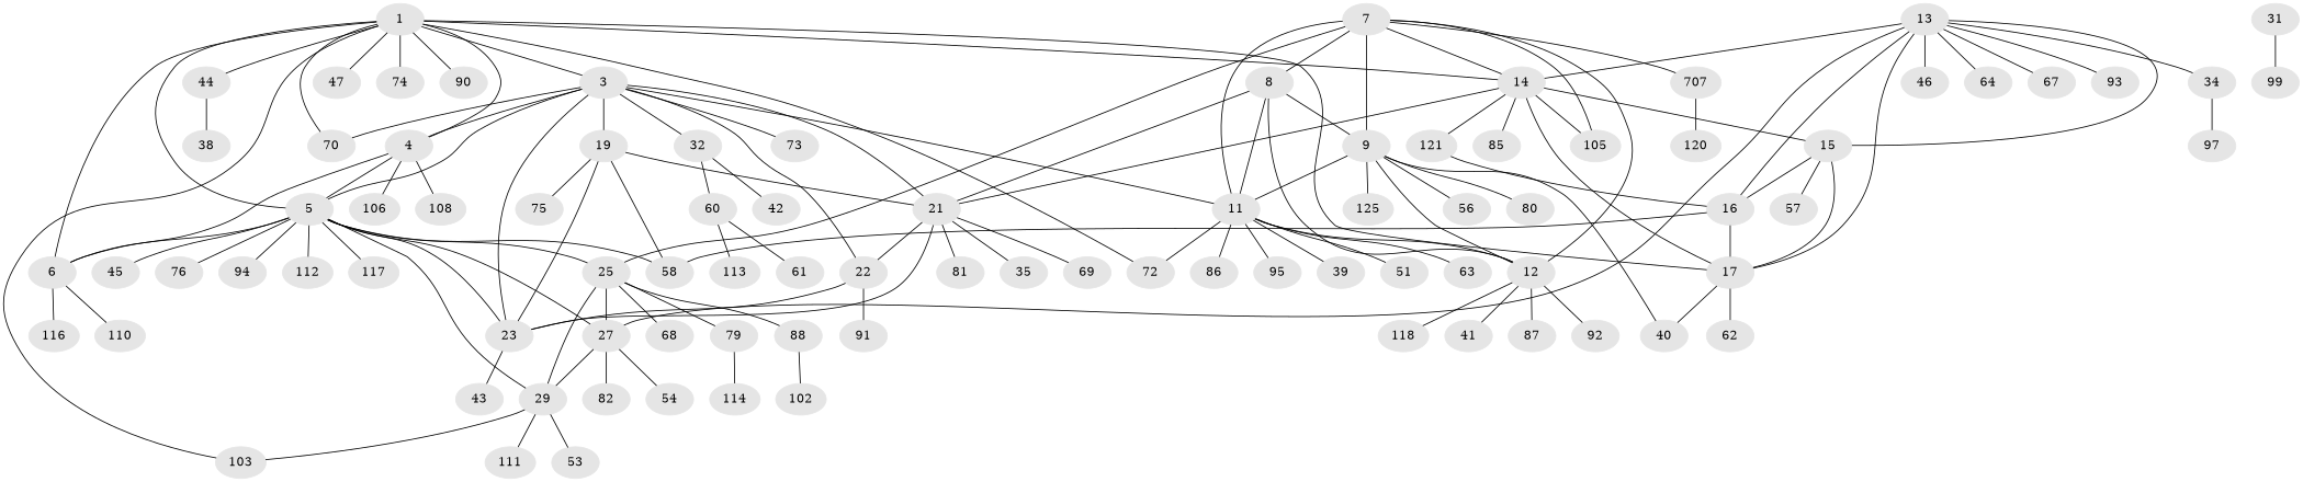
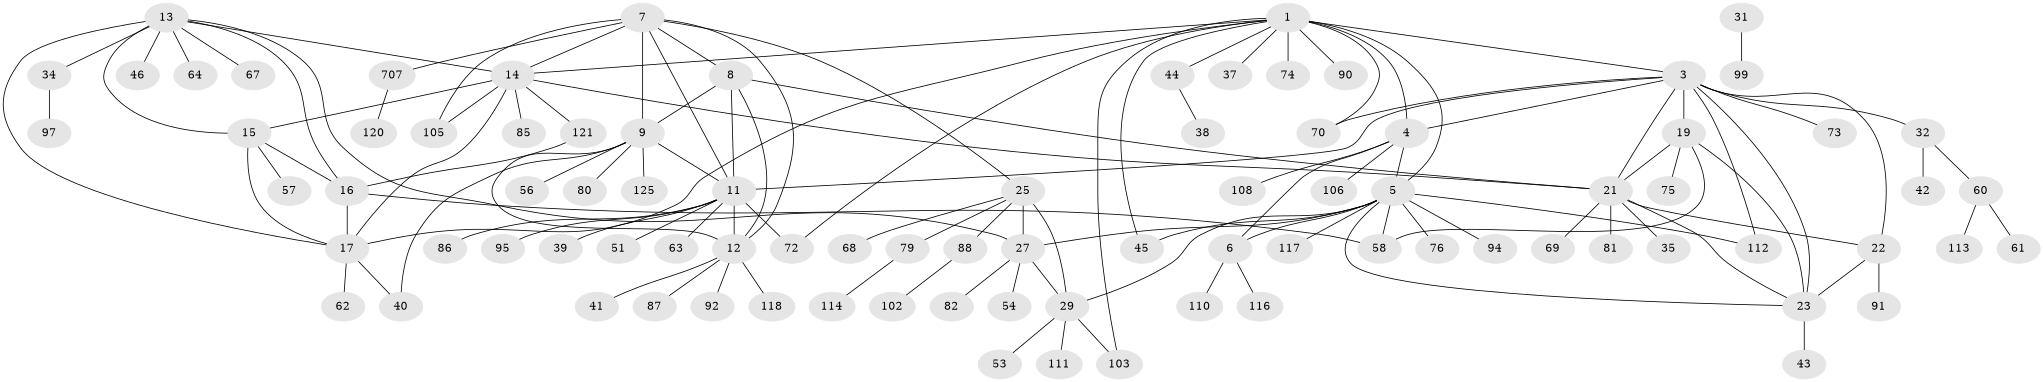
  graph {
    node [color=gray90 style=filled]
    1 [super="+2"]
    3 [super="+24"]
    4 [super="+77"]
    5 [super="+30"]
    6 [super="+98"]
    14 [super="+59"]
    17 [super="+18"]
    44
-   47
+   47 [label=37]
    70
    72
    74
    90
    103
    11 [super="+96"]
    19 [super="+20"]
    21 [super="+36"]
    22 [super="+52"]
    23 [super="+65"]
    32
    73
    106
    108
    25 [super="+26"]
    27 [super="+28"]
    29 [super="+78"]
    45
    58
    76
    94
    112
    117
    110 [super="+122"]
    116
    105 [super="+119"]
    15 [super="+83"]
    85
    121
    40
    62
    38 [super="+109"]
    12 [super="+49"]
    39
    51
    63
    86
    95
    75
    35
    69
    81
    91
    43 [super="+89"]
    42 [super="+123"]
    60 [super="+100"]
    68
    79
    88
    54
    82
    53
    111
    7 [super="+48"]
    8
    9 [super="+10"]
    n66 [label=707]
    56 [super="+71"]
    80
    n69 [label=125]
    41
    87 [super="+104"]
    92
    118
    120
    31
    99
    13 [super="+55"]
    16 [super="+101"]
    34 [super="+37"]
    46
    64
    67
-   93
    57
    97
    114
    102
    61
    113
    1 -- 3 [weight=2]
    1 -- 4 [weight=2]
    1 -- 5 [weight=2]
-   1 -- 6 [weight=2]
+   1 -- 45 [weight=2]
    1 -- 14
    1 -- 17
    1 -- 44
    1 -- 47
    1 -- 70
    1 -- 72
    1 -- 74
    1 -- 90
    1 -- 103
    3 -- 4
-   3 -- 5
+   3 -- 112
    3 -- 70
    3 -- 11
    3 -- 19 [weight=2]
    3 -- 21
    3 -- 22
    3 -- 23
    3 -- 32
    3 -- 73
    4 -- 5
    4 -- 6
    4 -- 106
    4 -- 108
    5 -- 6
    5 -- 23
-   5 -- 25 [weight=2]
    5 -- 27 [weight=2]
    5 -- 29
    5 -- 45
    5 -- 58
    5 -- 76
    5 -- 94
    5 -- 112
    5 -- 117
    6 -- 110
    6 -- 116
    14 -- 17 [weight=2]
    14 -- 21
    14 -- 105
    14 -- 15
    14 -- 85
    14 -- 121
    17 -- 40
    17 -- 62
    44 -- 38
    11 -- 72
    11 -- 12
    11 -- 39
    11 -- 51
    11 -- 63
    11 -- 86
    11 -- 95
    19 -- 21 [weight=2]
    19 -- 23 [weight=2]
    19 -- 58 [weight=2]
    19 -- 75
    21 -- 22
    21 -- 23
    21 -- 35
    21 -- 69
    21 -- 81
    22 -- 23
    22 -- 91
    23 -- 43
    32 -- 42
    32 -- 60
    25 -- 27 [weight=4]
    25 -- 29 [weight=2]
    25 -- 68
    25 -- 79
    25 -- 88
    27 -- 29 [weight=2]
    27 -- 54
    27 -- 82
    29 -- 103
    29 -- 53
    29 -- 111
    15 -- 17 [weight=2]
    15 -- 16
    15 -- 57
    121 -- 16
    12 -- 41
    12 -- 87
    12 -- 92
    12 -- 118
    60 -- 61
    60 -- 113
    79 -- 114
    88 -- 102
    7 -- 14
    7 -- 11
    7 -- 25
    7 -- 105
    7 -- 12
    7 -- 8
    7 -- 9 [weight=2]
    7 -- n66
    8 -- 11
    8 -- 21
    8 -- 12
    8 -- 9 [weight=2]
    9 -- 11 [weight=2]
    9 -- 40
    9 -- 12 [weight=2]
    9 -- 56
    9 -- 80
    9 -- n69
    n66 -- 120
    31 -- 99
    13 -- 14
    13 -- 17 [weight=2]
    13 -- 27
    13 -- 15
    13 -- 16
    13 -- 34
    13 -- 46
    13 -- 64
    13 -- 67
-   13 -- 93
    16 -- 17 [weight=2]
    16 -- 58
    34 -- 97
  }
